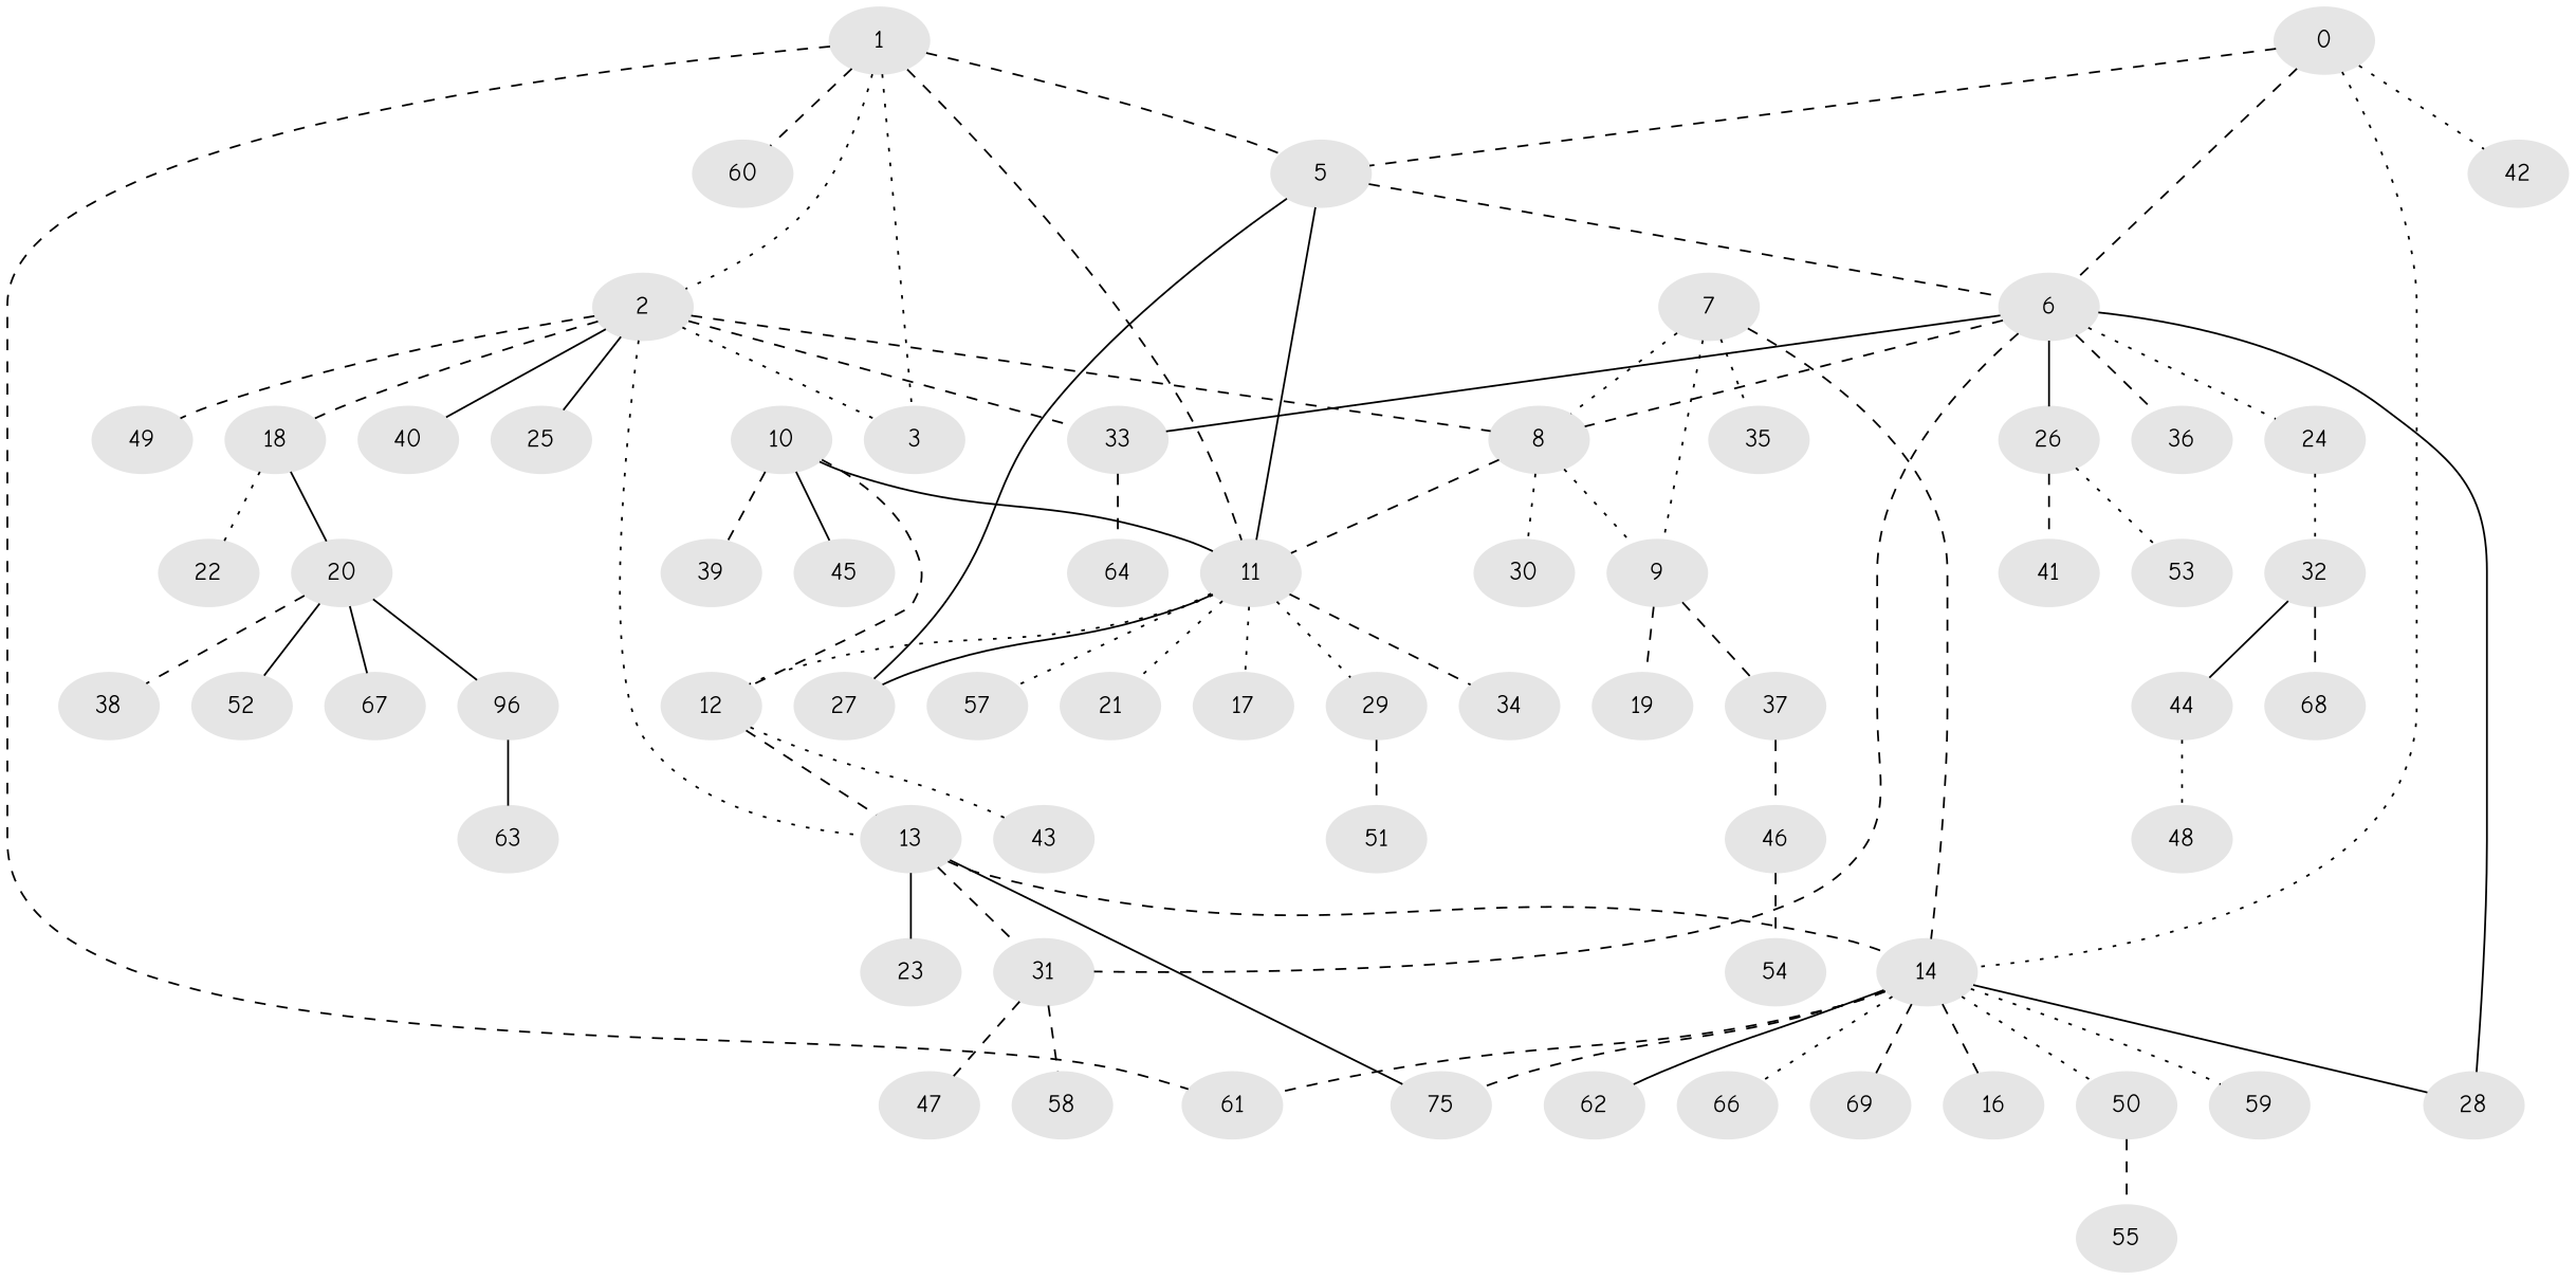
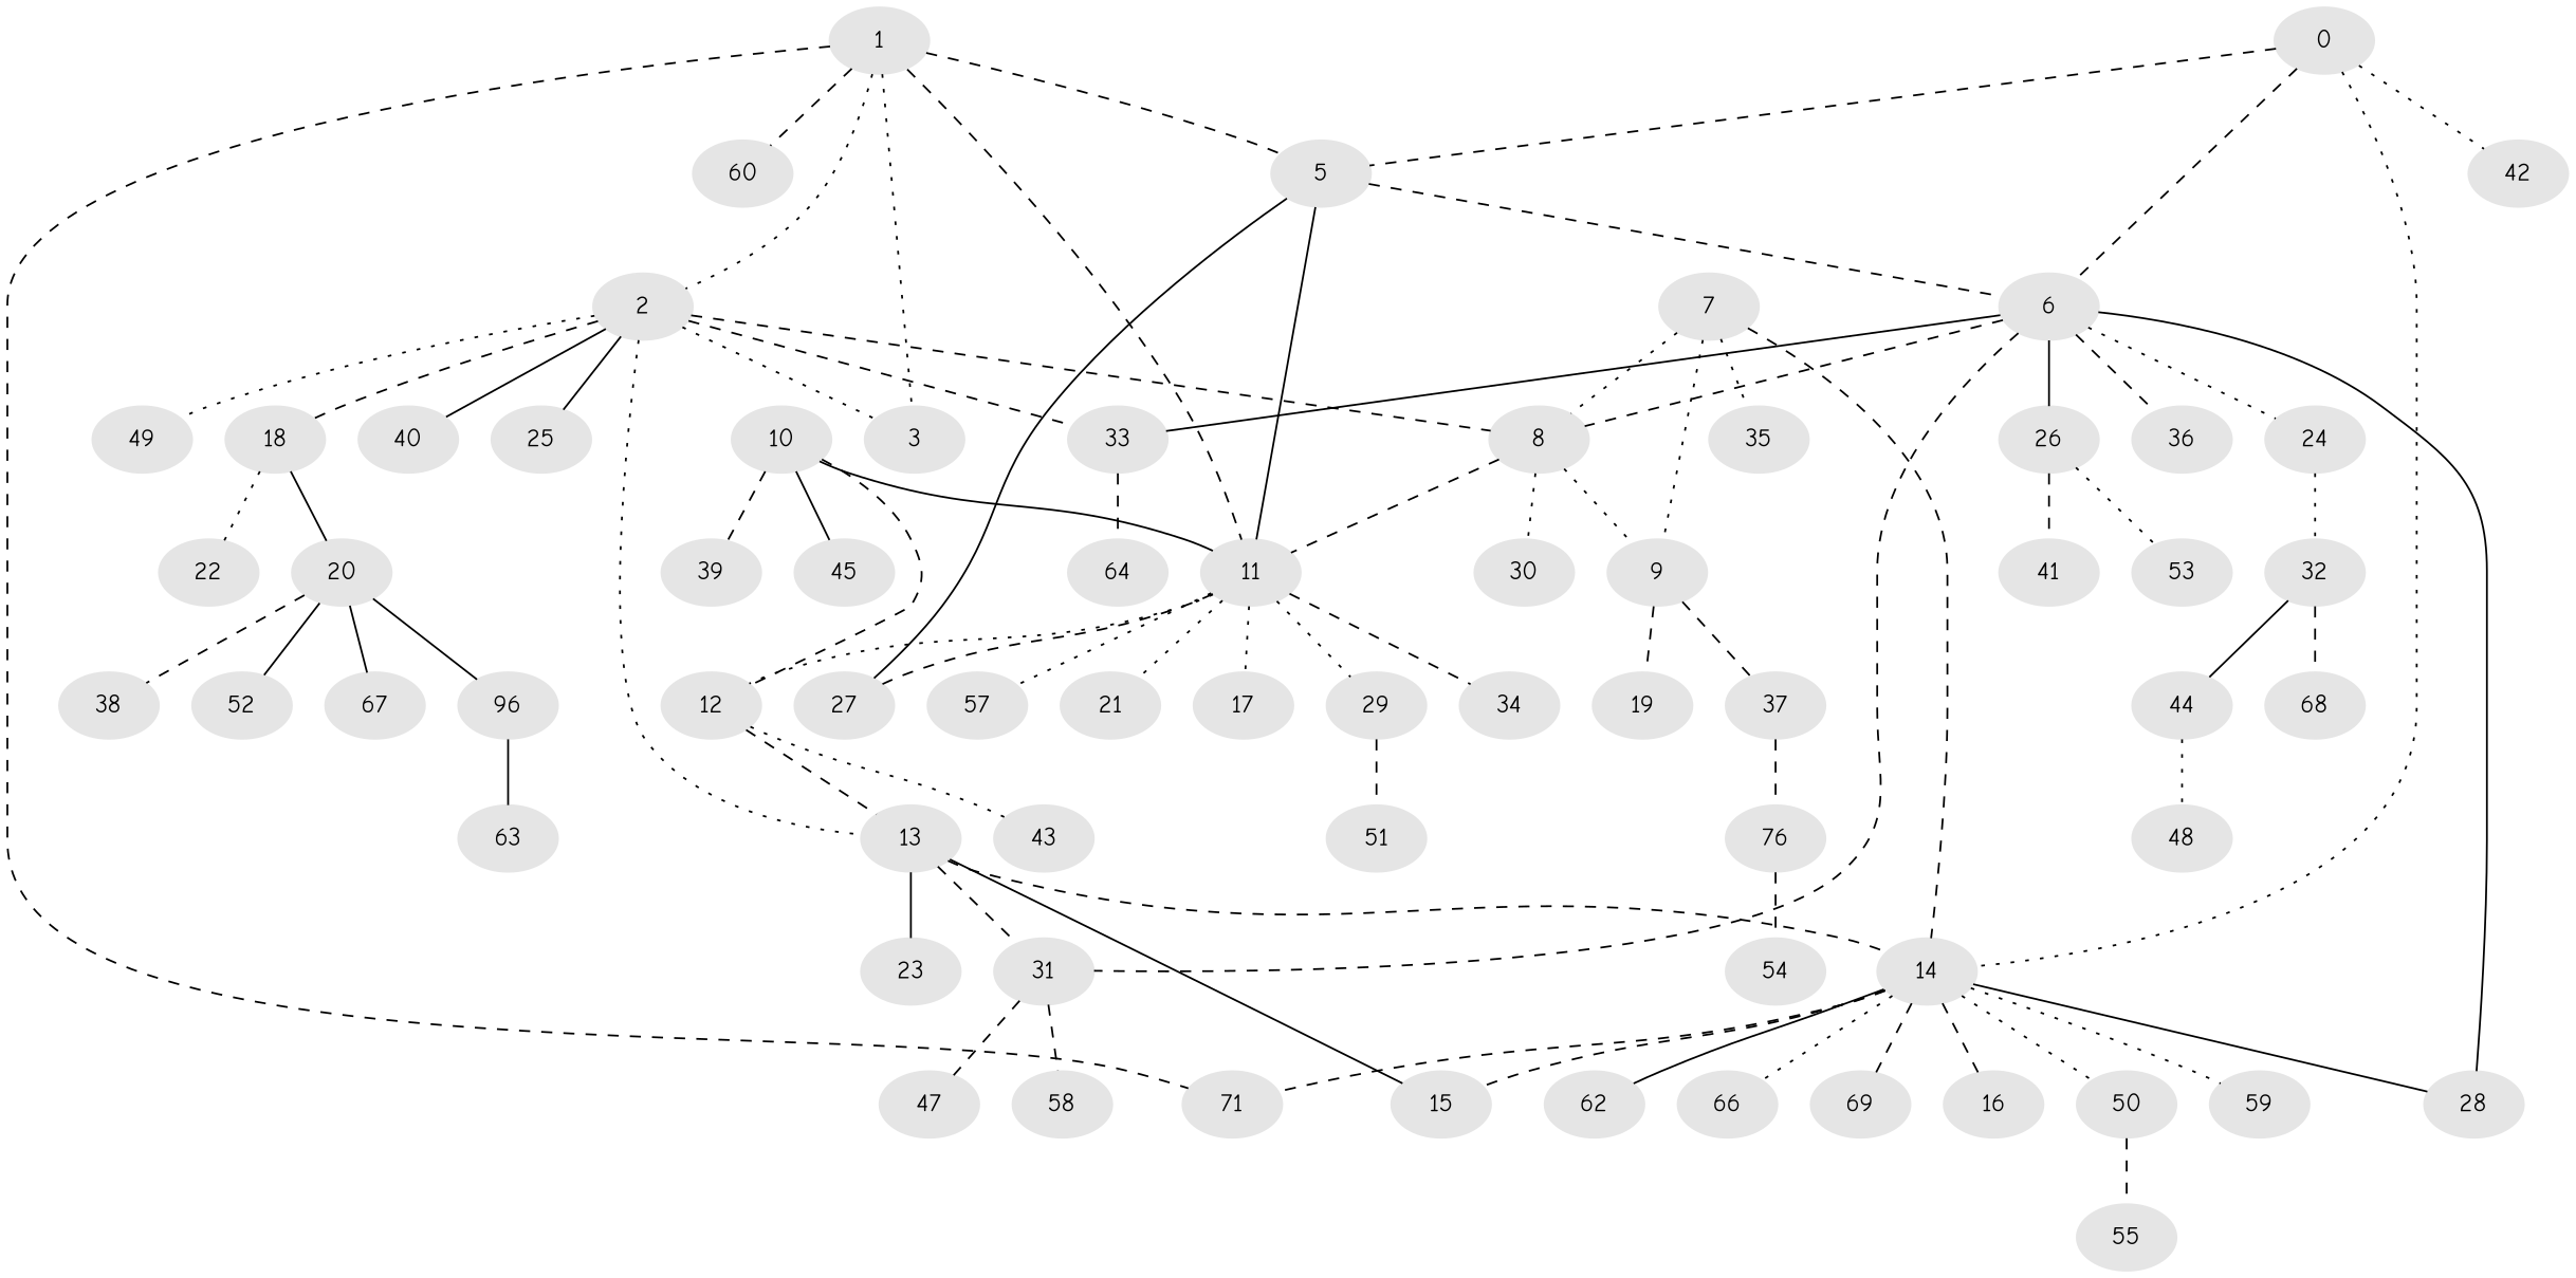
  graph {
    fontname="Comic Neue"
    node [color=gray90 fontname="Comic Neue" style=filled]
    edge [fontname="Comic Neue" style=dashed]
    1
    2
    3
    5
    11
    60
-   61
+   61 [label=71]
    8
    13
    18
    25
    33
    40
    49
    6
    27
    12
    17
    21
    29
    34
    57
    9
    30
    14
    31
-   15 [label=75]
+   15
    23
    20
    22
    64
    n32 [label=0]
    42
    24
    26
    28
    36
    16
    50
    59
    62
    66
    69
    32
    41
    53
    47
    58
    7
    35
    19
    37
-   46
+   46 [label=76]
    10
    39
    45
    43
    51
    55
    38
    52
    n62 [label=96]
    67
    63
    44
    68
    48
    54
    1 -- 2 [style=dotted]
    1 -- 3 [style=dotted]
    1 -- 5
    1 -- 11
    1 -- 60
    1 -- 61
    2 -- 3 [style=dotted]
    2 -- 8
    2 -- 13 [style=dotted]
    2 -- 18
    2 -- 25 [style=solid]
    2 -- 33
    2 -- 40 [style=solid]
-   2 -- 49
+   2 -- 49 [style=dotted]
    5 -- 11 [style=solid]
    5 -- 6
    5 -- 27 [style=solid]
-   11 -- 27 [style=solid]
+   11 -- 27
    11 -- 12 [style=dotted]
    11 -- 17 [style=dotted]
    11 -- 21 [style=dotted]
    11 -- 29 [style=dotted]
    11 -- 34
    11 -- 57 [style=dotted]
    8 -- 11
    8 -- 9 [style=dotted]
    8 -- 30 [style=dotted]
    13 -- 14
    13 -- 31
    13 -- 15 [style=solid]
    13 -- 23 [style=solid]
    18 -- 20 [style=solid]
    18 -- 22 [style=dotted]
    33 -- 64
    6 -- 8
    6 -- 33 [style=solid]
    6 -- 31
    6 -- 24 [style=dotted]
    6 -- 26 [style=solid]
    6 -- 28 [style=solid]
    6 -- 36
    12 -- 13
    12 -- 43 [style=dotted]
    29 -- 51
    9 -- 19
    9 -- 37
    14 -- 61
    14 -- 15
    14 -- 28 [style=solid]
    14 -- 16
    14 -- 50 [style=dotted]
    14 -- 59 [style=dotted]
    14 -- 62 [style=solid]
    14 -- 66 [style=dotted]
    14 -- 69
    31 -- 47
    31 -- 58
    20 -- 38
    20 -- 52 [style=solid]
    20 -- n62 [style=solid]
    20 -- 67 [style=solid]
    n32 -- 5
    n32 -- 6
    n32 -- 14 [style=dotted]
    n32 -- 42 [style=dotted]
    24 -- 32 [style=dotted]
    26 -- 41
    26 -- 53 [style=dotted]
    50 -- 55
    32 -- 44 [style=solid]
    32 -- 68
    7 -- 8 [style=dotted]
    7 -- 9 [style=dotted]
    7 -- 14
    7 -- 35 [style=dotted]
    37 -- 46
    46 -- 54
    10 -- 11 [style=solid]
    10 -- 12
    10 -- 39
    10 -- 45 [style=solid]
    n62 -- 63 [style=solid]
    44 -- 48 [style=dotted]
  }
